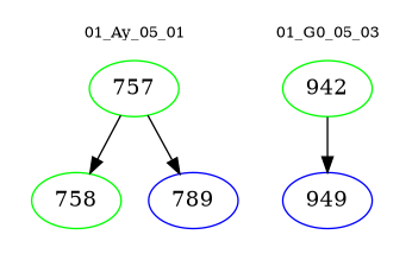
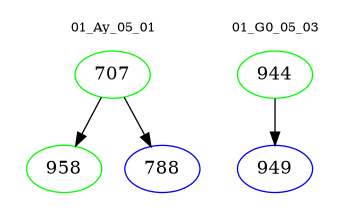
  digraph {
    node [color=green]
    edge [color=black]
-   n1 [label=757]
-   n2 [label=758]
-   n3 [color=blue label=789]
-   n4 [label=942]
+   n1 [label=707]
+   n2 [label=958]
+   n3 [color=blue label=788]
+   n4 [label=944]
    n5 [color=blue label=949]
    subgraph cluster_1 {
      color=white
      fontsize=10
      label="01_Ay_05_01"
      n1
      n2
      n3
    }
    subgraph cluster_2 {
      color=white
      fontsize=10
      label="01_G0_05_03"
      n4
      n5
    }
    n1 -> n2
    n1 -> n3
    n4 -> n5
  }
